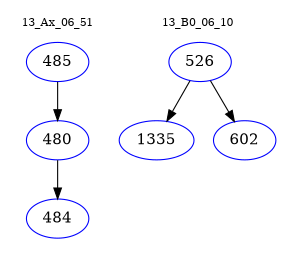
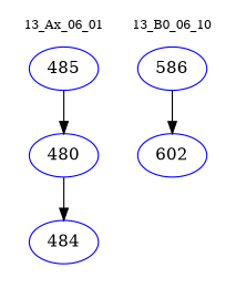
  digraph {
    node [color=blue]
    edge [color=black]
    n1 [label=480]
    n2 [label=485]
    n3 [label=484]
-   n4 [label=526]
-   n5 [label=1335]
+   n4 [label=586]
    n6 [label=602]
    subgraph cluster_1 {
      color=white
      fontsize=10
-     label="13_Ax_06_51"
+     label="13_Ax_06_01"
      n1
      n2
      n3
    }
    subgraph cluster_2 {
      color=white
      fontsize=10
      label="13_B0_06_10"
      n4
-     n5
      n6
    }
    n1 -> n3
    n2 -> n1
-   n4 -> n5
    n4 -> n6
  }
